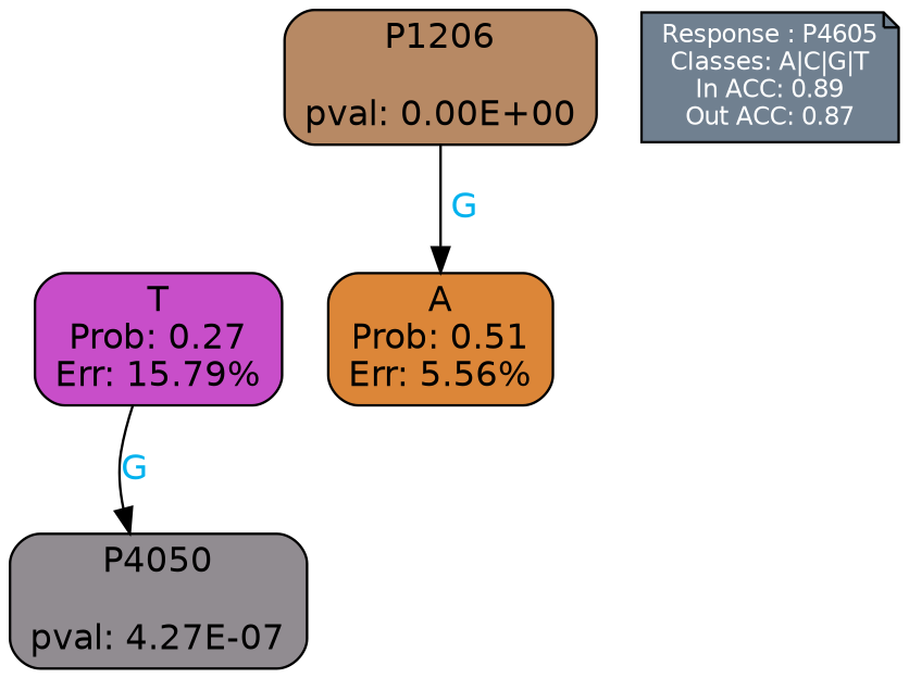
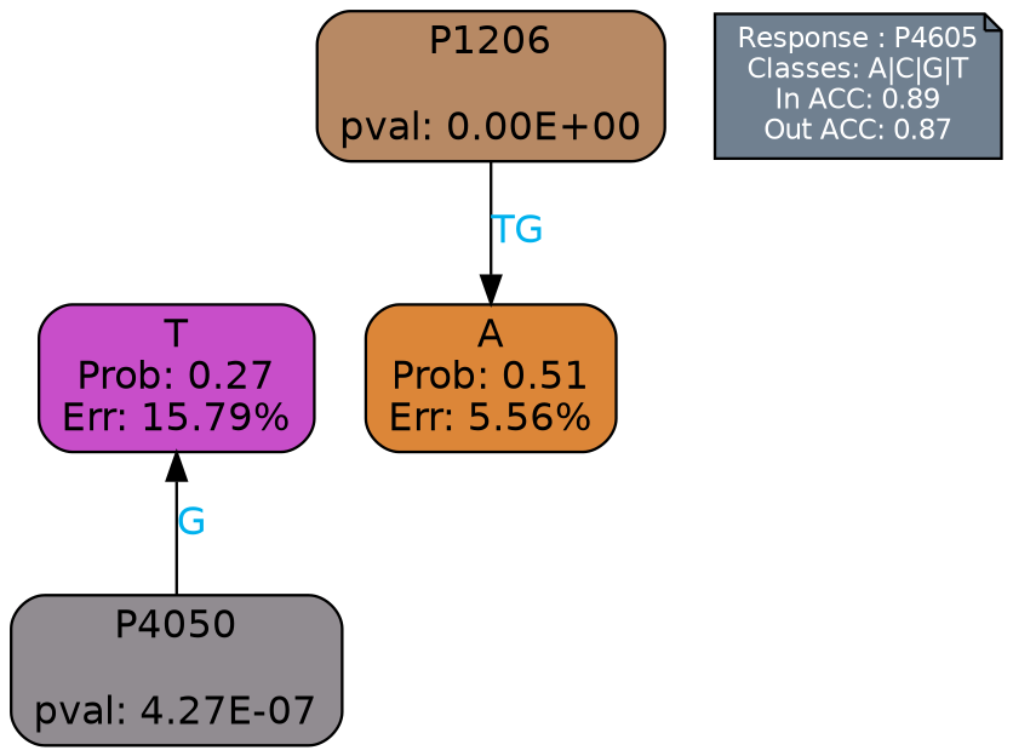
  digraph {
    ranksep=equally
    splines=polylines
    node [color=black fontname=helvetica shape=box style="filled, rounded"]
    edge [fontcolor=deepskyblue2 fontname=helvetica]
    n1 [fillcolor="#c84ec9" label="T\nProb: 0.27\nErr: 15.79%"]
    n2 [fillcolor="#dc8638" label="A\nProb: 0.51\nErr: 5.56%"]
    n3 [align=left fillcolor=slategray fontcolor=white fontsize=10 label="Response : P4605\nClasses: A|C|G|T\nIn ACC: 0.89\nOut ACC: 0.87\n" shape=note style=filled]
    n4 [fillcolor="#b78964" label="P1206\n\npval: 0.00E+00"]
    n5 [fillcolor="#918c91" label="P4050\n\npval: 4.27E-07"]
    subgraph sub_1 {
      rank=same
      n1
      n2
    }
    subgraph sub_2 {
      rank=same
      n3
      n4
    }
-   n4 -> n2 [label=G]
-   n1 -> n5 [label=G]
+   n4 -> n2 [label=TG]
+   n5 -> n1 [label=G]
  }
